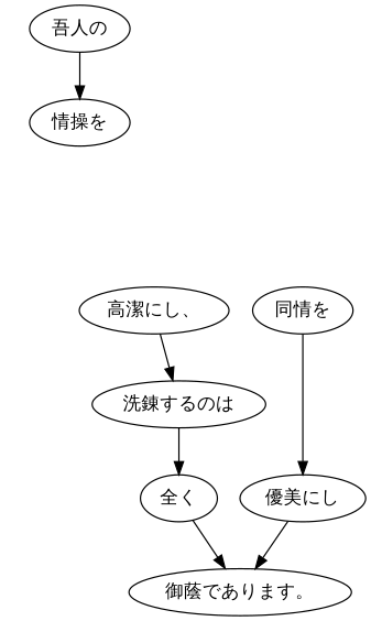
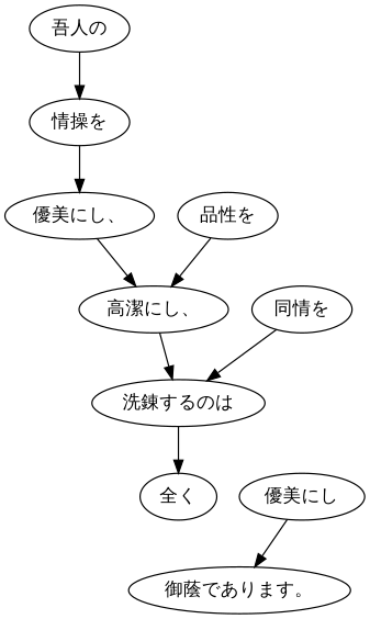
  digraph {
    n1 [label="吾人の"]
    n2 [label="情操を"]
+   n3 [label="優美にし、"]
    n4 [label="高潔にし、"]
    n5 [label="洗錬するのは"]
+   n6 [label="品性を"]
    n7 [label="全く"]
    n8 [label="同情を"]
    n9 [label="御蔭であります。"]
    n10 [label="優美にし"]
    n1 -> n2
+   n2 -> n3
+   n3 -> n4
    n4 -> n5
    n5 -> n7
-   n7 -> n9
-   n8 -> n10
+   n6 -> n4
+   n8 -> n5
    n10 -> n9
  }
